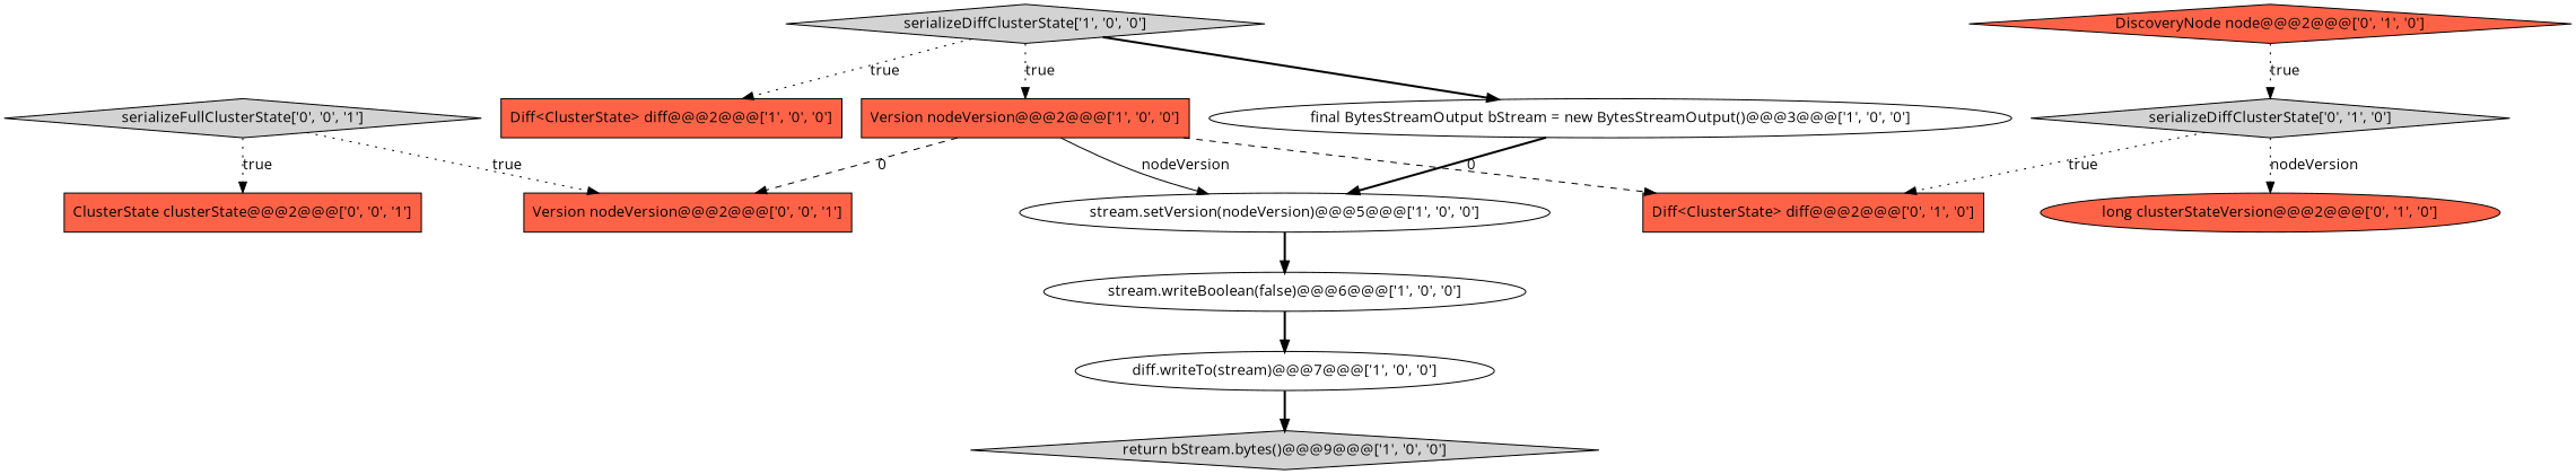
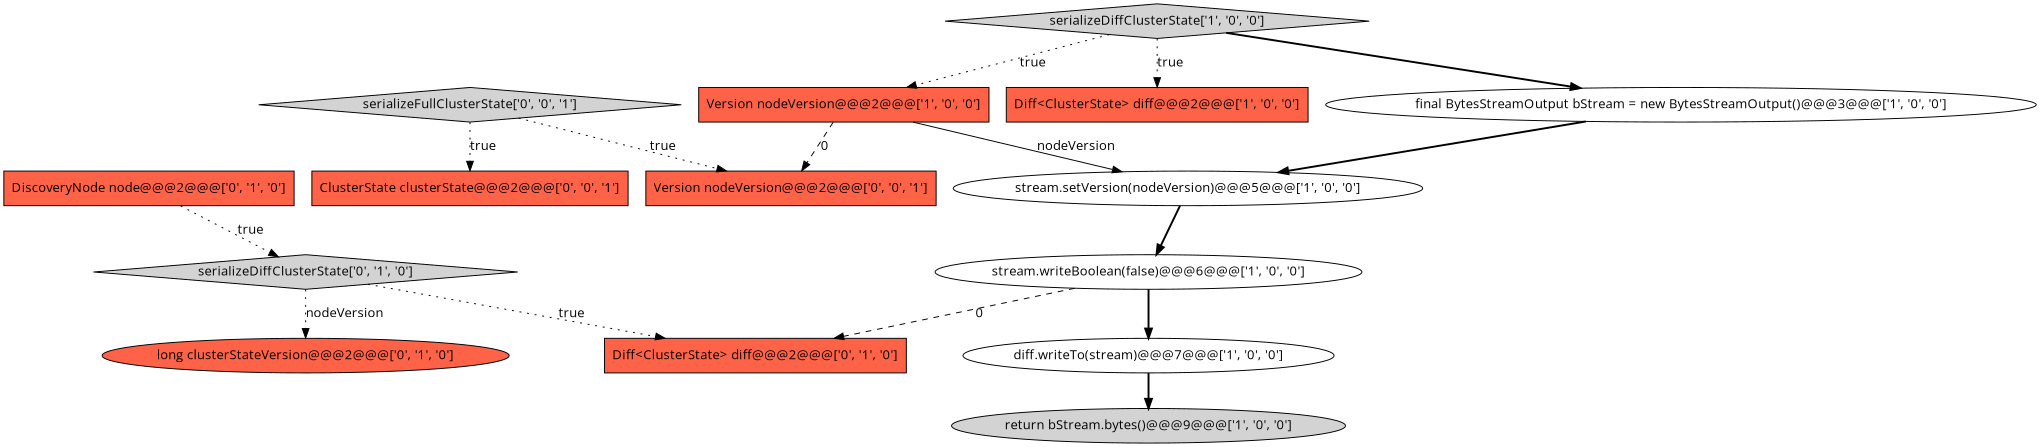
  digraph {
    fontname="Open Sans"
    node [fillcolor=tomato fontname="Open Sans" shape=ellipse style=filled]
    edge [fontname="Open Sans" style=dotted]
-   n1 [fillcolor=lightgray label="return bStream.bytes()@@@9@@@['1', '0', '0']" shape=diamond]
+   n1 [fillcolor=lightgray label="return bStream.bytes()@@@9@@@['1', '0', '0']"]
    n2 [label="ClusterState clusterState@@@2@@@['0', '0', '1']" shape=box]
    n3 [label="Version nodeVersion@@@2@@@['1', '0', '0']" shape=box]
    n4 [label="Version nodeVersion@@@2@@@['0', '0', '1']" shape=box]
    n5 [label="Diff<ClusterState> diff@@@2@@@['0', '1', '0']" shape=box]
    n6 [fillcolor=white label="stream.setVersion(nodeVersion)@@@5@@@['1', '0', '0']"]
    n7 [fillcolor=white label="stream.writeBoolean(false)@@@6@@@['1', '0', '0']"]
    n8 [fillcolor=lightgray label="serializeFullClusterState['0', '0', '1']" shape=diamond]
-   n9 [label="DiscoveryNode node@@@2@@@['0', '1', '0']" shape=diamond]
+   n9 [label="DiscoveryNode node@@@2@@@['0', '1', '0']" shape=box]
    n10 [fillcolor=lightgray label="serializeDiffClusterState['0', '1', '0']" shape=diamond]
    n11 [fillcolor=white label="diff.writeTo(stream)@@@7@@@['1', '0', '0']"]
    n12 [label="long clusterStateVersion@@@2@@@['0', '1', '0']"]
    n13 [label="Diff<ClusterState> diff@@@2@@@['1', '0', '0']" shape=box]
    n14 [fillcolor=lightgray label="serializeDiffClusterState['1', '0', '0']" shape=diamond]
    n15 [fillcolor=white label="final BytesStreamOutput bStream = new BytesStreamOutput()@@@3@@@['1', '0', '0']"]
    n3 -> n4 [label=0 style=dashed]
-   n3 -> n5 [label=0 style=dashed]
+   n7 -> n5 [label=0 style=dashed]
    n3 -> n6 [label=nodeVersion style=solid]
    n6 -> n7 [style=bold]
    n7 -> n11 [style=bold]
    n8 -> n2 [label=true]
    n8 -> n4 [label=true]
    n9 -> n10 [label=true]
    n10 -> n5 [label=true]
    n10 -> n12 [label=nodeVersion]
    n11 -> n1 [style=bold]
    n14 -> n3 [label=true]
    n14 -> n13 [label=true]
    n14 -> n15 [style=bold]
    n15 -> n6 [style=bold]
  }
